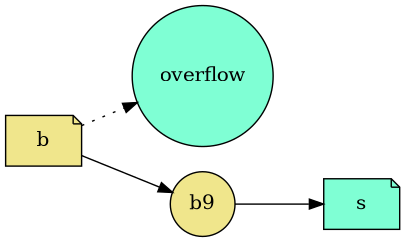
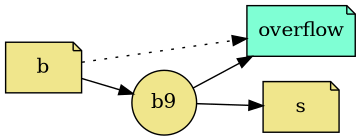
  strict digraph {
    rankdir=LR
    node [fillcolor=aquamarine shape=circle style=filled]
    edge [style=solid weight=1.0]
-   overflow
+   overflow [shape=note]
    b [fillcolor=khaki shape=note]
    n3 [fillcolor=khaki label=b9]
-   s [shape=note]
+   s [fillcolor=khaki shape=note]
    b -> overflow [style=dotted]
    b -> n3
+   n3 -> overflow
    n3 -> s
  }
